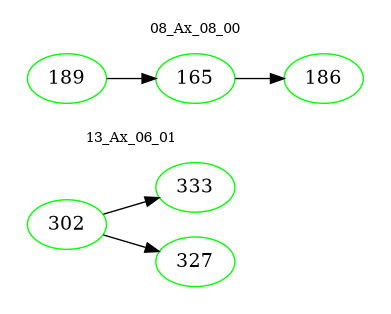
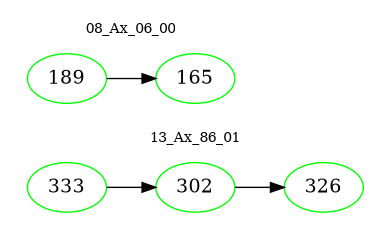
  digraph {
    rankdir=LR
    node [color=green]
    edge [color=black]
-   n1 [label=327]
+   n1 [label=326]
    n2 [label=302]
    n3 [label=333]
    n4 [label=189]
    n5 [label=165]
-   n6 [label=186]
    subgraph cluster_1 {
      color=white
      fontsize=10
-     label="13_Ax_06_01"
+     label="13_Ax_86_01"
      n1
      n2
      n3
    }
    subgraph cluster_2 {
      color=white
      fontsize=10
-     label="08_Ax_08_00"
+     label="08_Ax_06_00"
      n4
      n5
-     n6
    }
    n2 -> n1
-   n2 -> n3
+   n3 -> n2
    n4 -> n5
-   n5 -> n6
  }
